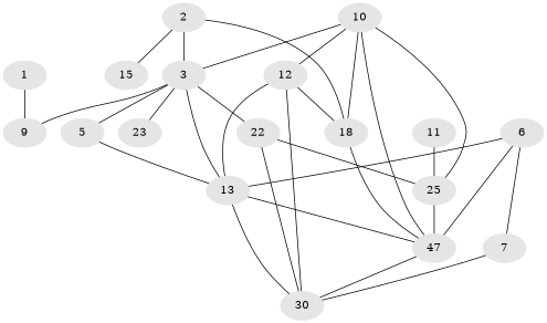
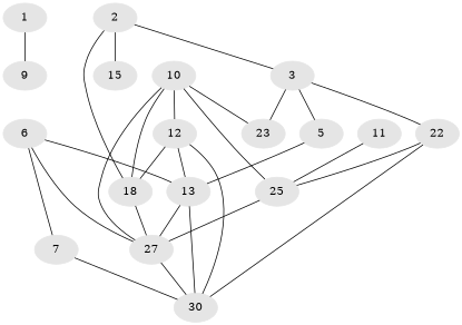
  graph {
    node [color=gray90 style=filled]
    edge [weight=1.0]
    1
    9
    2
    3
    15
    18
    5
    13
    22
    23
-   27 [label=47]
+   27
    30
    25
    6
    7
    10
    12
    11
    1 -- 9
    2 -- 3
    2 -- 15
    2 -- 18
-   3 -- 9
    3 -- 5
-   3 -- 13
    3 -- 22
    3 -- 23
    18 -- 27
    5 -- 13
    13 -- 27
    13 -- 30
    22 -- 30
    22 -- 25 [weight=2.0]
    27 -- 30
    25 -- 27 [weight=3.0]
    6 -- 13 [weight=3.0]
    6 -- 27 [weight=2.0]
    6 -- 7
    7 -- 30
    10 -- 18 [weight=2.0]
-   10 -- 3
+   10 -- 23
    10 -- 27
    10 -- 25
    10 -- 12
    12 -- 18 [weight=3.0]
    12 -- 13 [weight=2.0]
    12 -- 30
    11 -- 25
  }
